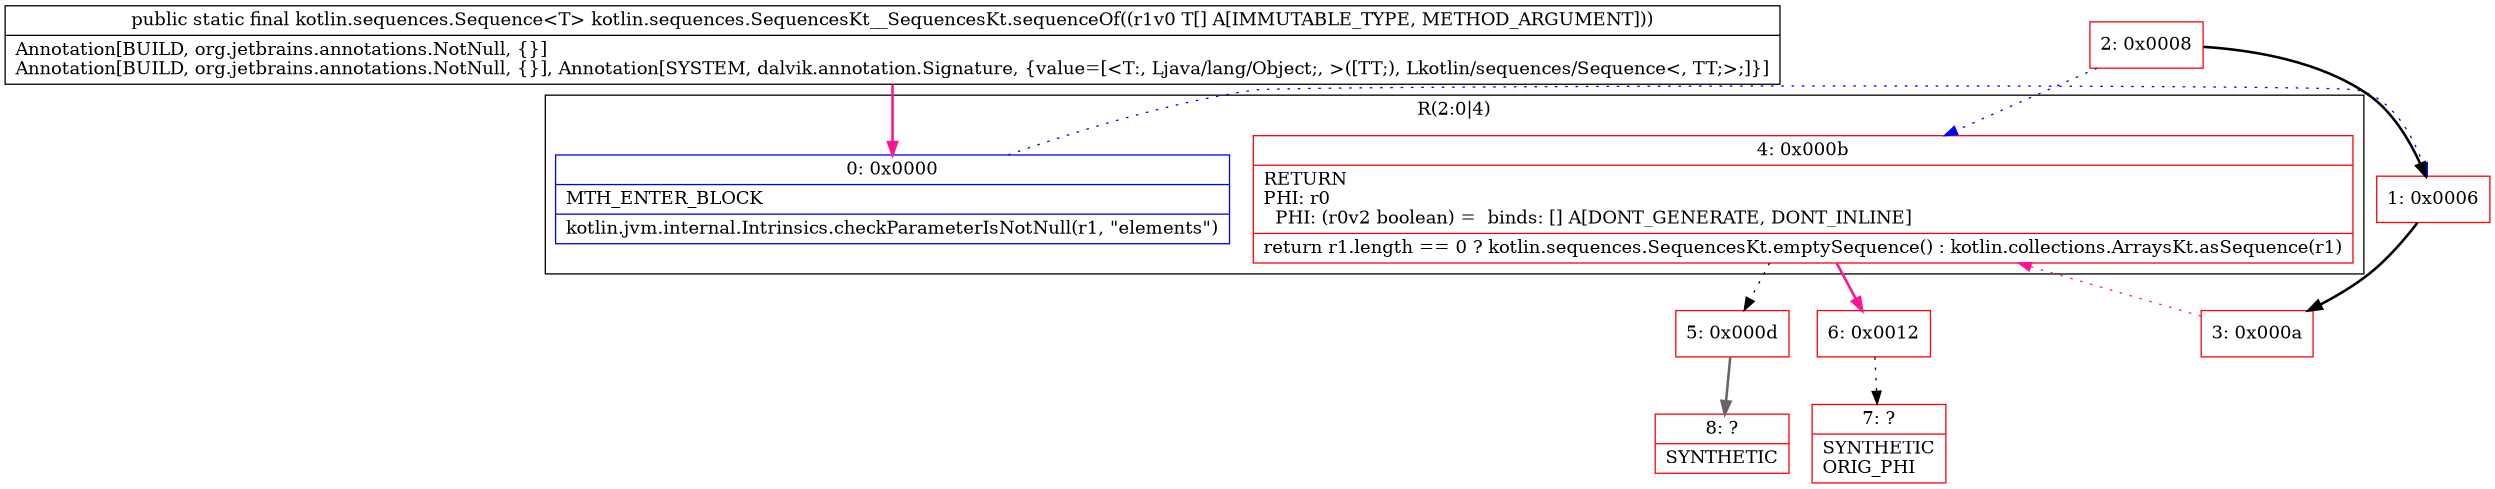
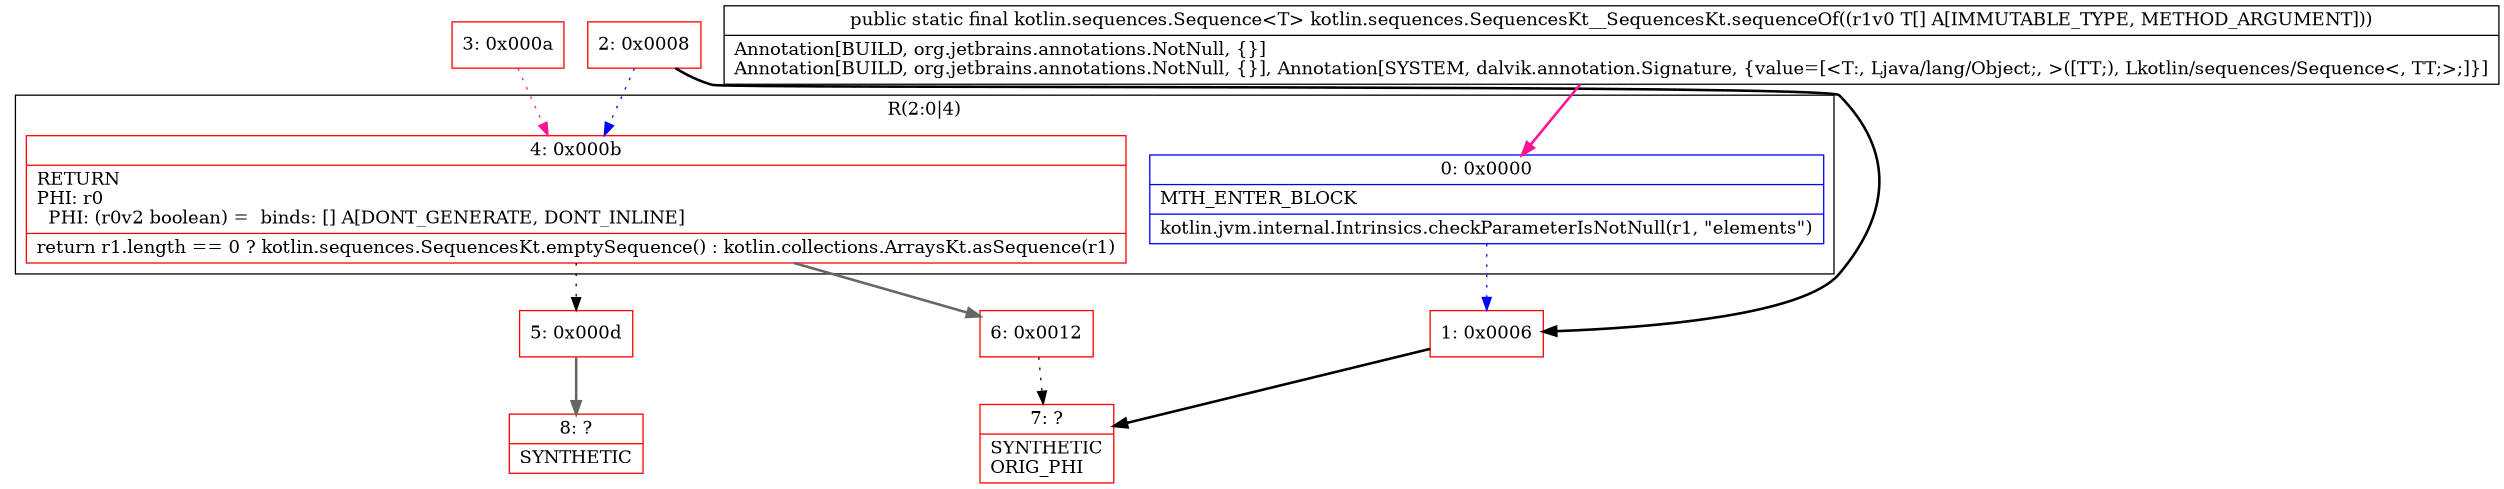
  digraph {
    node [color=red shape=record]
    edge [color=black style=dotted]
    n1 [color=blue label="{0\:\ 0x0000|MTH_ENTER_BLOCK\l|kotlin.jvm.internal.Intrinsics.checkParameterIsNotNull(r1, \"elements\")\l}"]
    n2 [label="{4\:\ 0x000b|RETURN\lPHI: r0 \l  PHI: (r0v2 boolean) =  binds: [] A[DONT_GENERATE, DONT_INLINE]\l|return r1.length == 0 ? kotlin.sequences.SequencesKt.emptySequence() : kotlin.collections.ArraysKt.asSequence(r1)\l}"]
    n3 [label="{1\:\ 0x0006}"]
    n4 [label="{5\:\ 0x000d}"]
    n5 [label="{6\:\ 0x0012}"]
    n6 [label="{3\:\ 0x000a}"]
    n7 [label="{8\:\ ?|SYNTHETIC\l}"]
    n8 [label="{7\:\ ?|SYNTHETIC\lORIG_PHI\l}"]
    n9 [label="{2\:\ 0x0008}"]
    n10 [label="{public static final kotlin.sequences.Sequence\<T\> kotlin.sequences.SequencesKt__SequencesKt.sequenceOf((r1v0 T[] A[IMMUTABLE_TYPE, METHOD_ARGUMENT]))  | Annotation[BUILD, org.jetbrains.annotations.NotNull, \{\}]\lAnnotation[BUILD, org.jetbrains.annotations.NotNull, \{\}], Annotation[SYSTEM, dalvik.annotation.Signature, \{value=[\<T:, Ljava\/lang\/Object;, \>([TT;), Lkotlin\/sequences\/Sequence\<, TT;\>;]\}]\l}" color=""]
    subgraph cluster_1 {
      label="R(2:0|4)"
      n1
      n2
    }
    n1 -> n3 [color=blue]
    n2 -> n4
-   n2 -> n5 [color=deeppink style=bold]
-   n3 -> n6 [style=bold]
+   n2 -> n5 [color=gray40 style=bold]
+   n3 -> n8 [style=bold]
    n4 -> n7 [color=gray40 style=bold]
    n5 -> n8
    n6 -> n2 [color=deeppink]
    n9 -> n2 [color=blue]
    n9 -> n3 [style=bold]
    n10 -> n1 [color=deeppink style=bold]
  }
